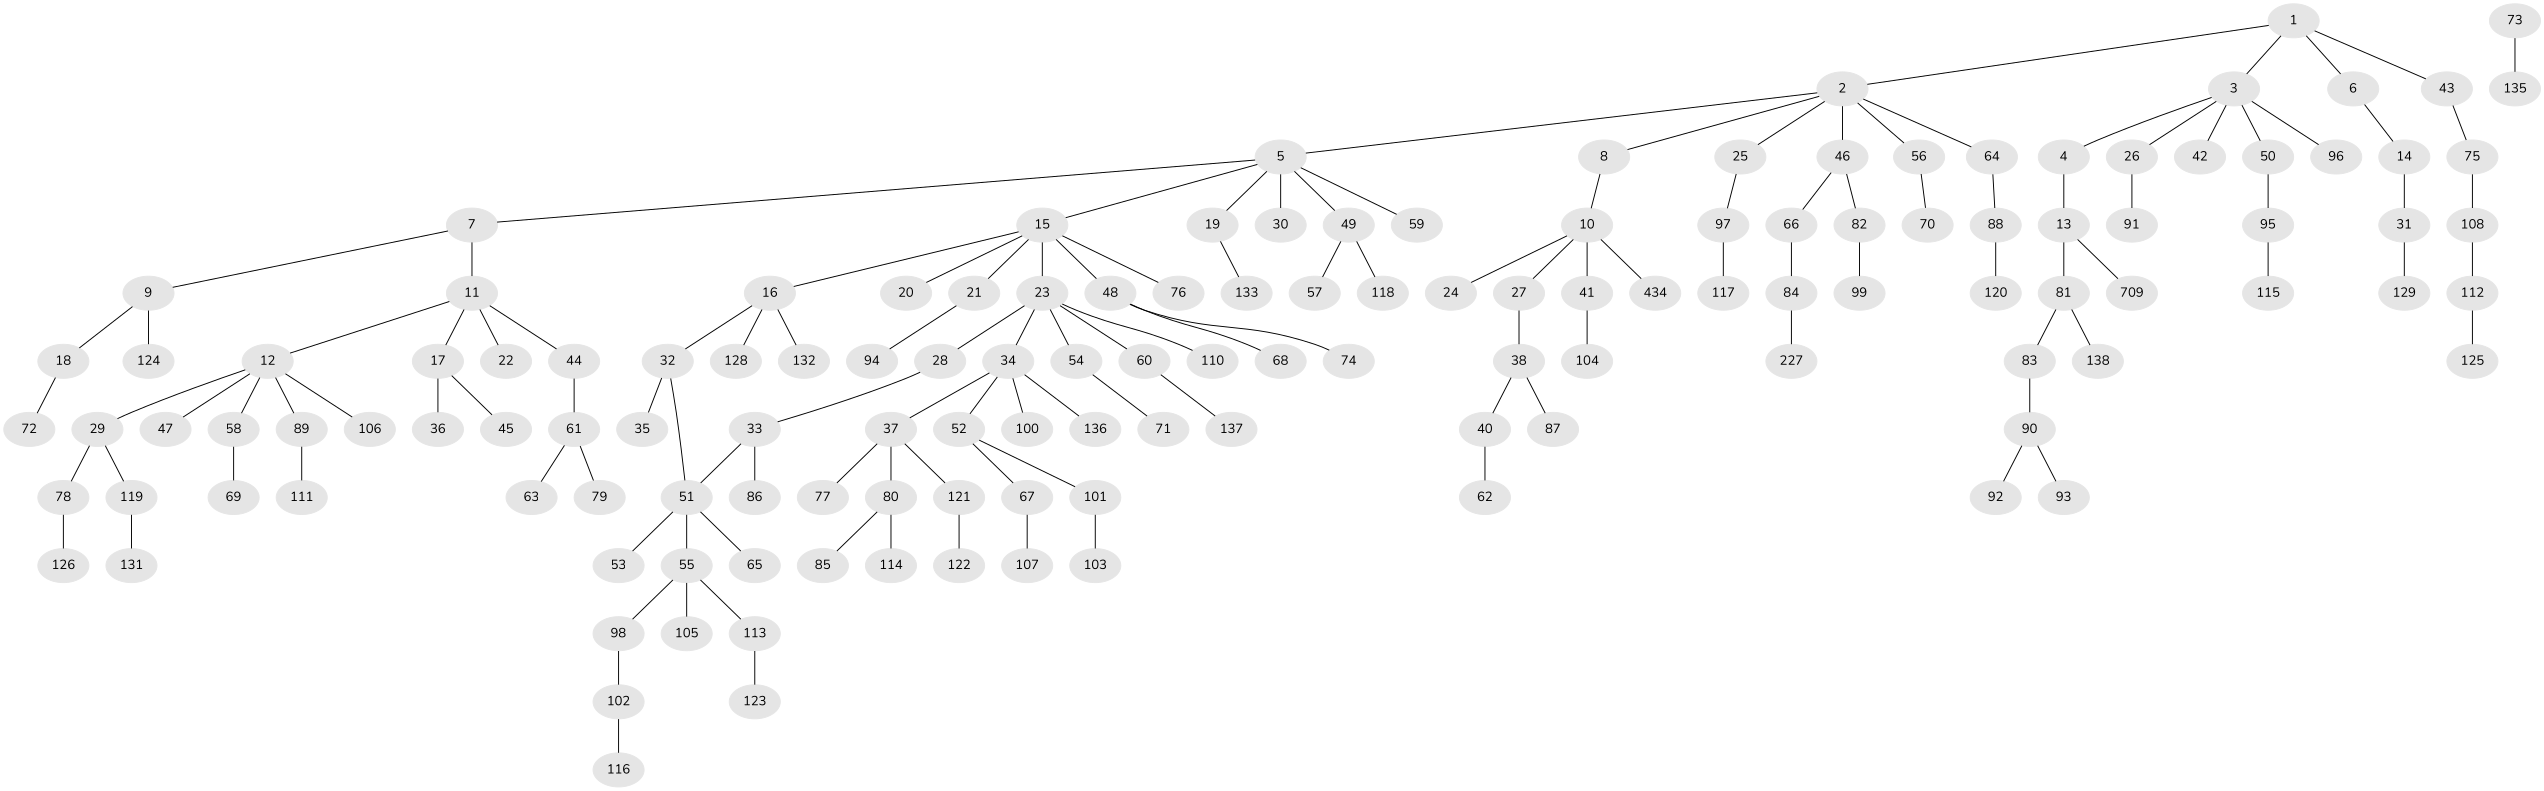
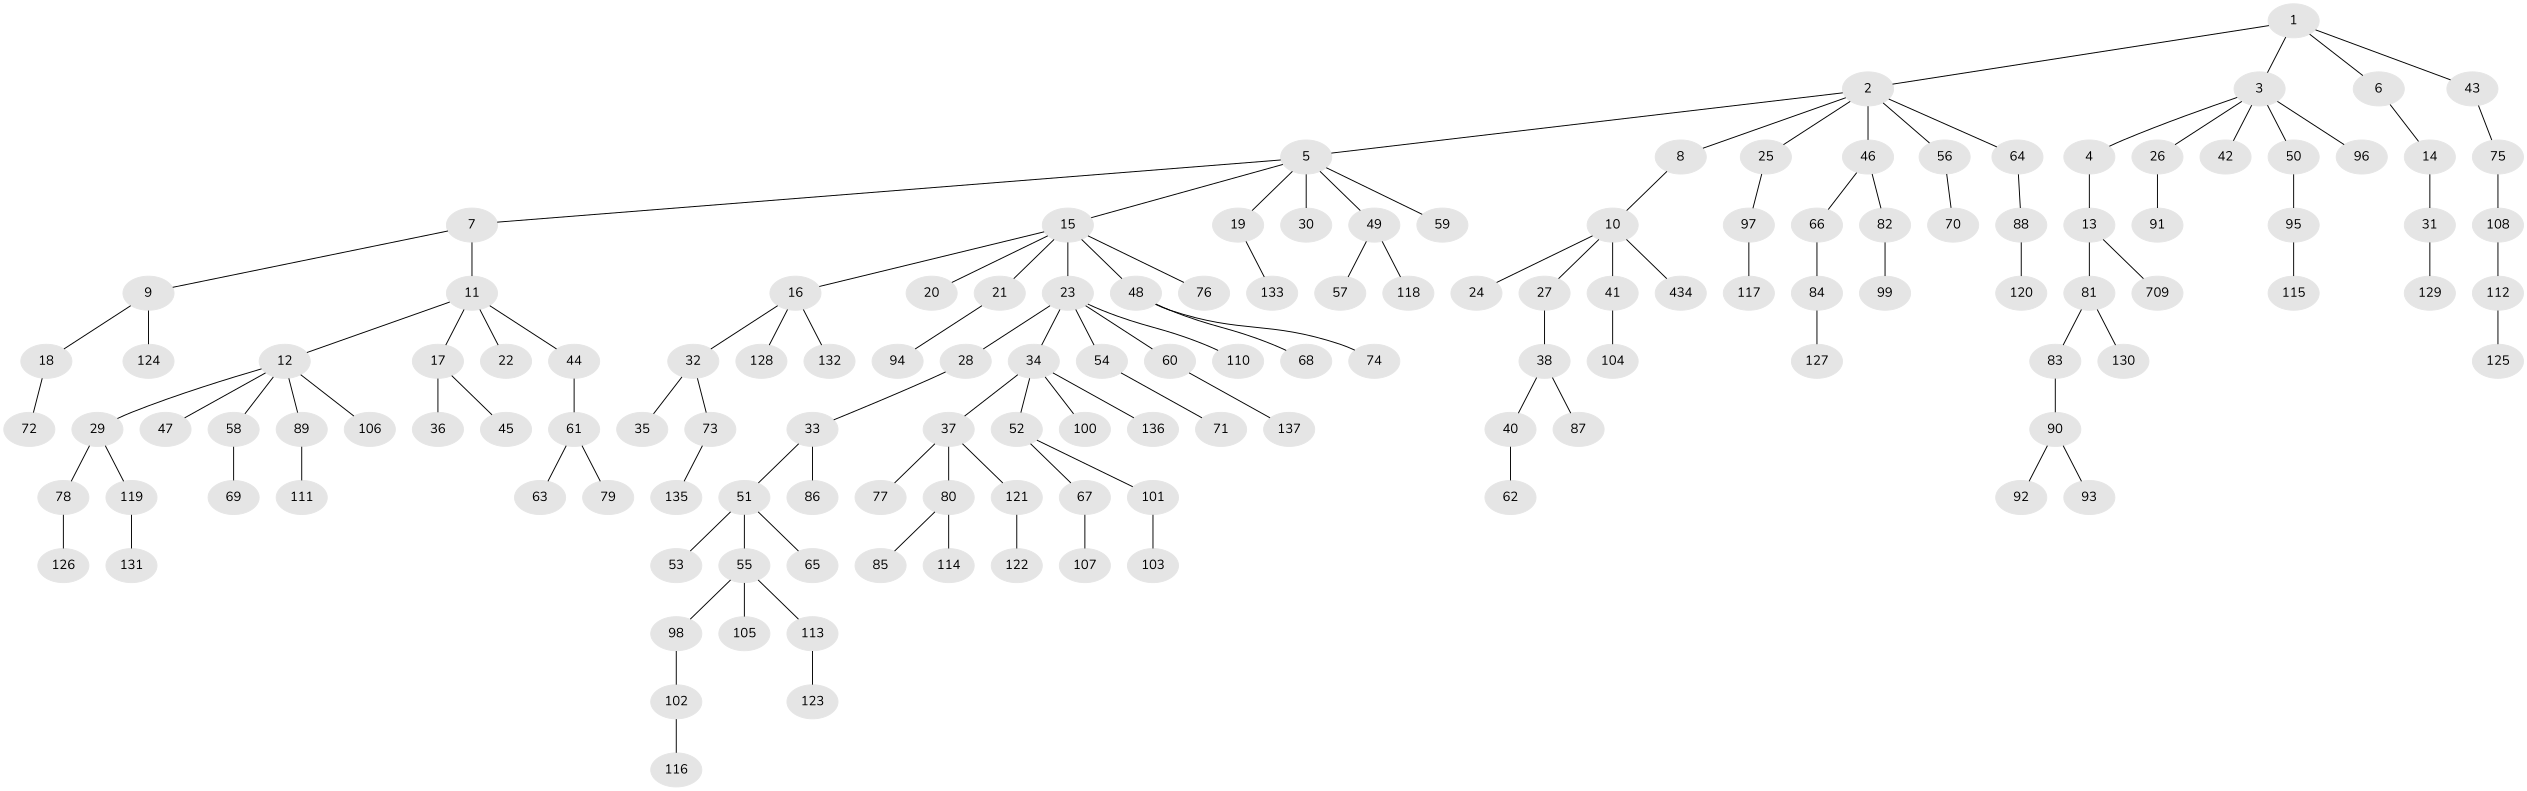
  graph {
    fontname=Nunito
    node [color=gray90 fontname=Nunito style=filled]
    edge [fontname=Nunito]
    1
    2
    3
    6
    43
    5
    8
    25
    46
    56
    64
    4
    26
    42
    50
    96
    14
    75
    7
    15
    19
    30
    49
    59
    10
    97
    66
    82
    70
    88
    13
    91
    95
    81
    n35 [label=709]
    9
    11
    16
    20
    21
    23
    48
    76
    133
    57
    118
    31
    18
    124
    12
    17
    22
    44
    24
    27
    41
    n57 [label=434]
    72
    38
    104
    29
    47
    58
    89
    106
    36
    45
    61
    78
    119
    69
    111
    83
-   130 [label=138]
+   130
    129
    32
    128
    132
    94
    28
    34
    54
    60
    110
    68
    74
    35
    73
    33
    37
    52
    100
    136
    71
    137
    117
    40
    87
    51
    86
    126
    131
    135
    53
    55
    65
    77
    80
    121
    67
    101
    85
    114
    122
    62
    108
    63
    79
    84
    99
    115
    98
    105
    113
    107
    103
    102
    123
    120
-   127 [label=227]
+   127
    112
    90
    92
    93
    116
    125
    1 -- 2
    1 -- 3
    1 -- 6
    1 -- 43
    2 -- 5
    2 -- 8
    2 -- 25
    2 -- 46
    2 -- 56
    2 -- 64
    3 -- 4
    3 -- 26
    3 -- 42
    3 -- 50
    3 -- 96
    6 -- 14
    43 -- 75
    5 -- 7
    5 -- 15
    5 -- 19
    5 -- 30
    5 -- 49
    5 -- 59
    8 -- 10
    25 -- 97
    46 -- 66
    46 -- 82
    56 -- 70
    64 -- 88
    4 -- 13
    26 -- 91
    50 -- 95
    14 -- 31
    75 -- 108
    7 -- 9
    7 -- 11
    15 -- 16
    15 -- 20
    15 -- 21
    15 -- 23
    15 -- 48
    15 -- 76
    19 -- 133
    49 -- 57
    49 -- 118
    10 -- 24
    10 -- 27
    10 -- 41
    10 -- n57
    97 -- 117
    66 -- 84
    82 -- 99
    88 -- 120
    13 -- 81
    13 -- n35
    95 -- 115
    81 -- 83
    81 -- 130
    9 -- 18
    9 -- 124
    11 -- 12
    11 -- 17
    11 -- 22
    11 -- 44
    16 -- 32
    16 -- 128
    16 -- 132
    21 -- 94
    23 -- 28
    23 -- 34
    23 -- 54
    23 -- 60
    23 -- 110
    48 -- 68
    48 -- 74
    31 -- 129
    18 -- 72
    12 -- 29
    12 -- 47
    12 -- 58
    12 -- 89
    12 -- 106
    17 -- 36
    17 -- 45
    44 -- 61
    27 -- 38
    41 -- 104
    38 -- 40
    38 -- 87
    29 -- 78
    29 -- 119
    58 -- 69
    89 -- 111
    61 -- 63
    61 -- 79
    78 -- 126
    119 -- 131
    83 -- 90
    32 -- 35
-   32 -- 51
+   32 -- 73
    28 -- 33
    34 -- 37
    34 -- 52
    34 -- 100
    34 -- 136
    54 -- 71
    60 -- 137
    73 -- 135
    33 -- 51
    33 -- 86
    37 -- 77
    37 -- 80
    37 -- 121
    52 -- 67
    52 -- 101
    40 -- 62
    51 -- 53
    51 -- 55
    51 -- 65
    55 -- 98
    55 -- 105
    55 -- 113
    80 -- 85
    80 -- 114
    121 -- 122
    67 -- 107
    101 -- 103
    108 -- 112
    84 -- 127
    98 -- 102
    113 -- 123
    102 -- 116
    112 -- 125
    90 -- 92
    90 -- 93
  }
